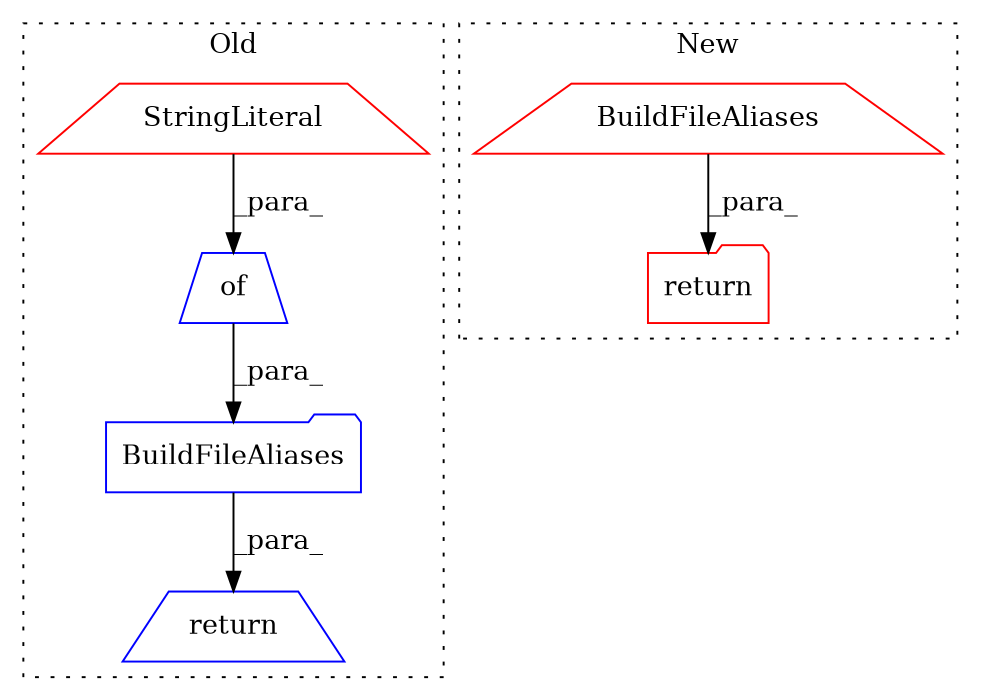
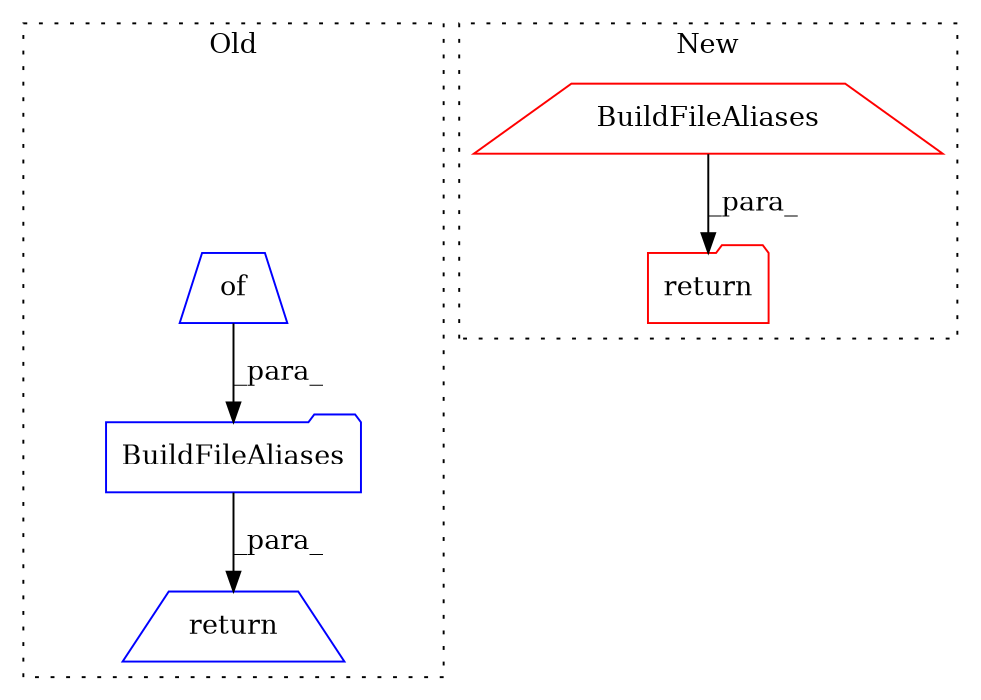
  digraph {
    node [a=32 l="17,1" shape=trapezium color=blue]
    n1 [label=BuildFileAliases s="950,1227" shape=folder]
    n2 [a=41 l=7 label=return s=943]
    n3 [l="3,1" label=of s="971,1226"]
-   n4 [a=45 l=12 label=StringLiteral s=1126 color=red]
    n5 [a=41 l=7 label=return s=1262 shape=folder color=red]
    n6 [label=BuildFileAliases s="1269,1514" color=red]
    subgraph cluster_1 {
      label=Old
      style=dotted
      n1
      n2
      n3
-     n4
    }
    subgraph cluster_2 {
      label=New
      style=dotted
      n5
      n6
    }
    n1 -> n2 [label=_para_]
    n3 -> n1 [label=_para_]
-   n4 -> n3 [label=_para_]
    n6 -> n5 [label=_para_]
  }
